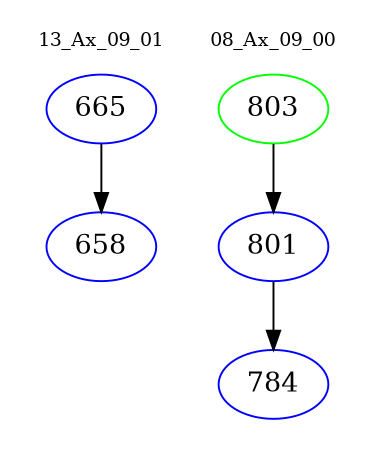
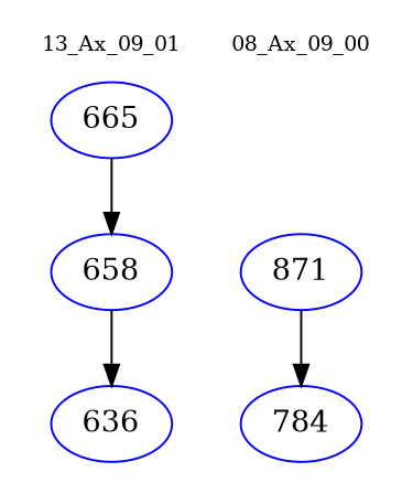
  digraph {
    node [color=blue]
    edge [color=black]
    n1 [label=665]
    n2 [label=658]
-   n4 [color=green label=803]
-   n5 [label=801]
+   n3 [label=636]
+   n5 [label=871]
    n6 [label=784]
    subgraph cluster_1 {
      color=white
      fontsize=10
      label="13_Ax_09_01"
      n1
      n2
+     n3
    }
    subgraph cluster_2 {
      color=white
      fontsize=10
      label="08_Ax_09_00"
-     n4
      n5
      n6
    }
    n1 -> n2
-   n4 -> n5
+   n2 -> n3
    n5 -> n6
  }
